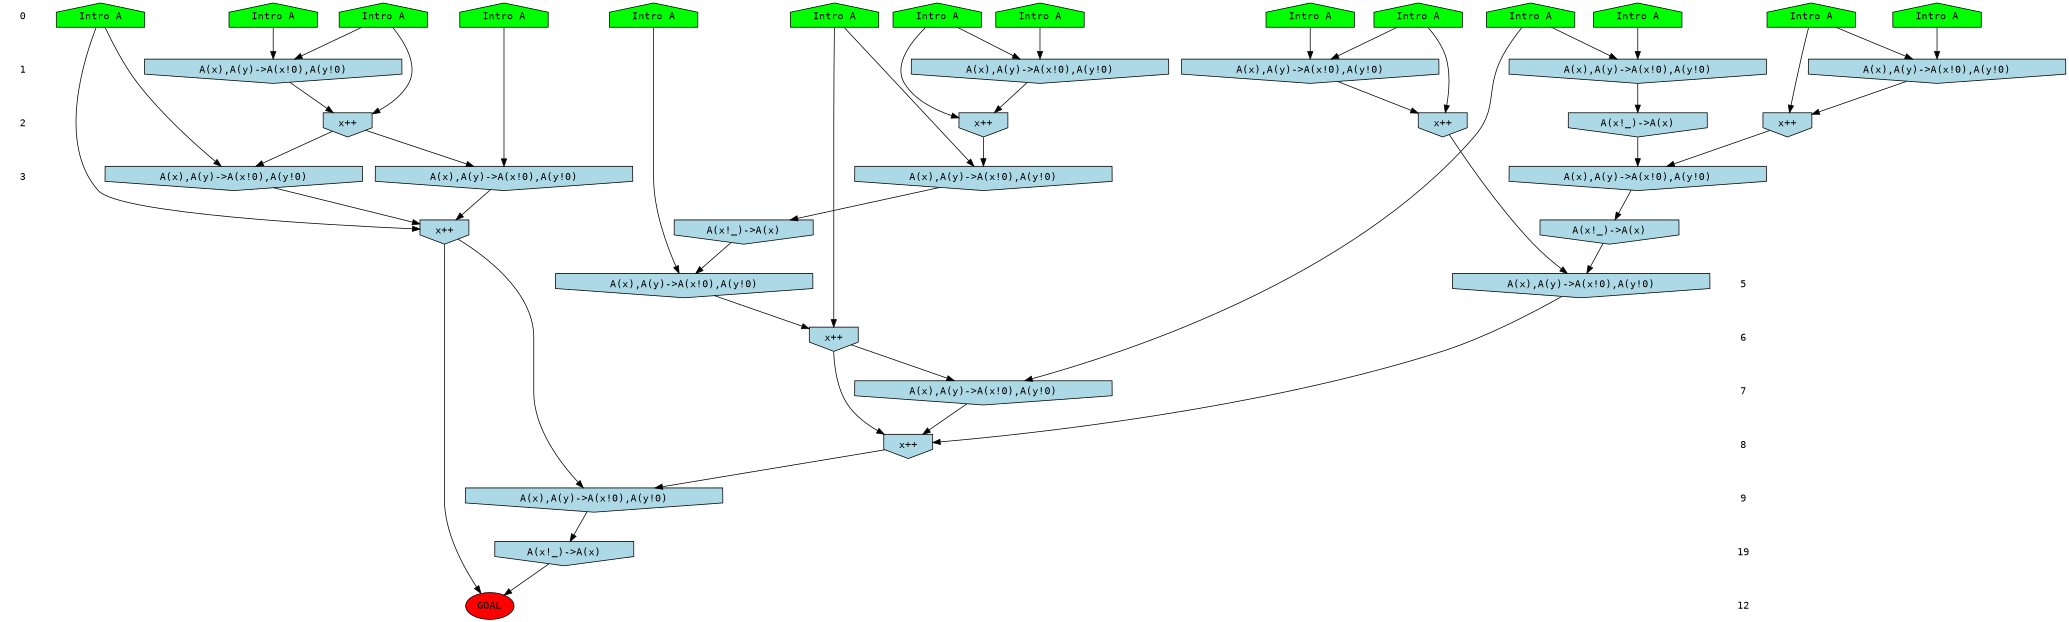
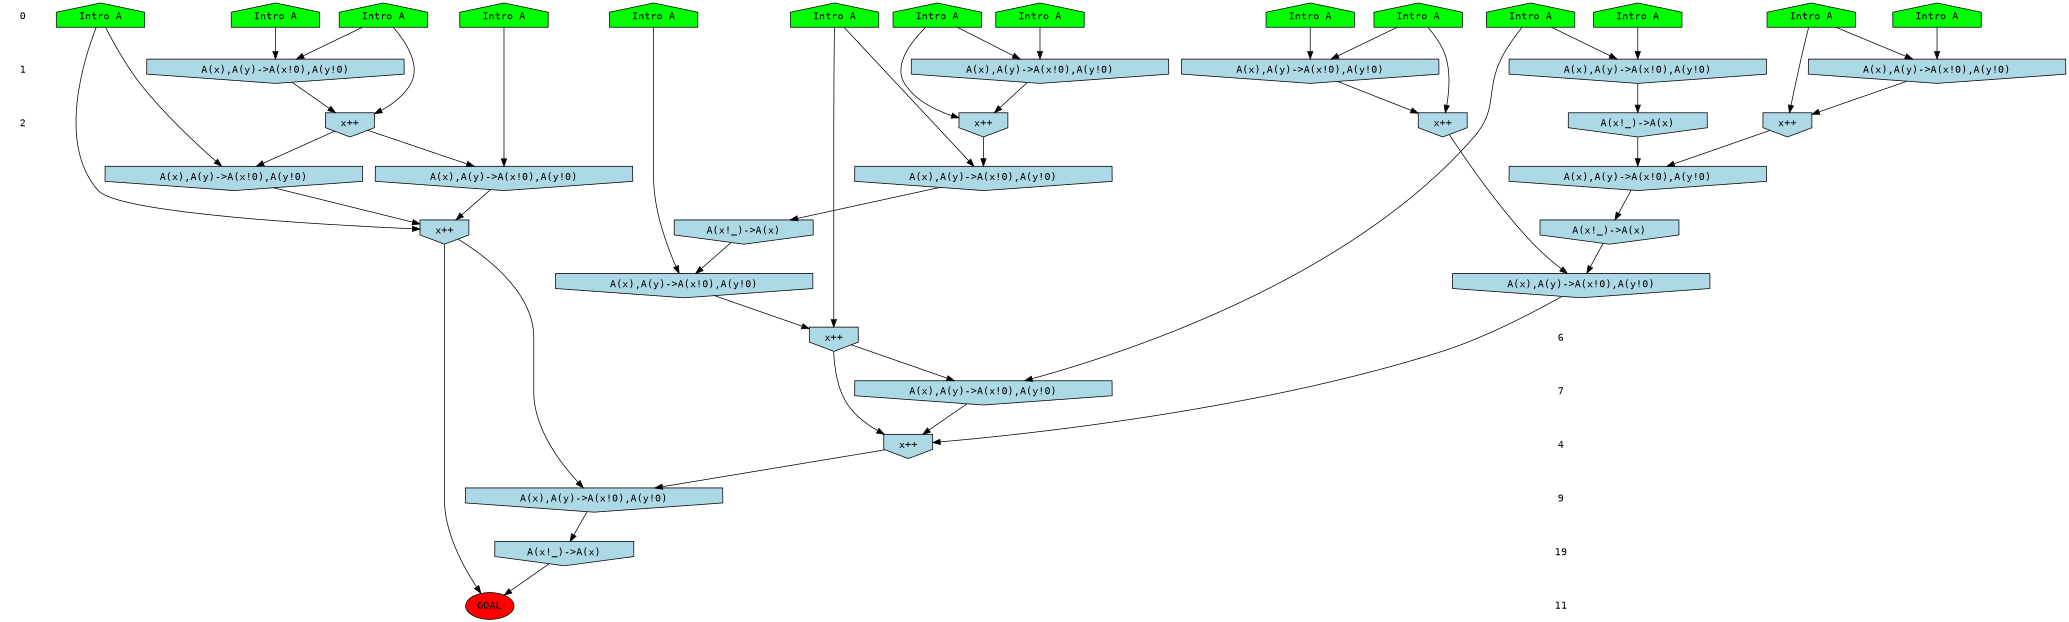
  digraph {
    fontname="DejaVu Sans Mono"
    ranksep=.5
    node [fontname="DejaVu Sans Mono" shape=invhouse fillcolor=lightblue style=filled]
    edge [fontname="DejaVu Sans Mono"]
    0 [shape=plaintext fillcolor="" style=""]
    n2 [fillcolor=green label="Intro A" shape=house]
    n3 [fillcolor=green label="Intro A" shape=house]
    n4 [fillcolor=green label="Intro A" shape=house]
    n5 [fillcolor=green label="Intro A" shape=house]
    n6 [fillcolor=green label="Intro A" shape=house]
    n7 [fillcolor=green label="Intro A" shape=house]
    n8 [fillcolor=green label="Intro A" shape=house]
    n9 [fillcolor=green label="Intro A" shape=house]
    n10 [fillcolor=green label="Intro A" shape=house]
    n11 [fillcolor=green label="Intro A" shape=house]
    n12 [fillcolor=green label="Intro A" shape=house]
    n13 [fillcolor=green label="Intro A" shape=house]
    n14 [fillcolor=green label="Intro A" shape=house]
    n15 [fillcolor=green label="Intro A" shape=house]
    1 [shape=plaintext fillcolor="" style=""]
    n17 [label="A(x),A(y)->A(x!0),A(y!0)"]
    n18 [label="A(x),A(y)->A(x!0),A(y!0)"]
    n19 [label="A(x),A(y)->A(x!0),A(y!0)"]
    n20 [label="A(x),A(y)->A(x!0),A(y!0)"]
    n21 [label="A(x),A(y)->A(x!0),A(y!0)"]
    2 [shape=plaintext fillcolor="" style=""]
    n23 [label="x++"]
    n24 [label="x++"]
    n25 [label="A(x!_)->A(x)"]
    n26 [label="x++"]
    n27 [label="x++"]
-   3 [shape=plaintext fillcolor="" style=""]
    n29 [label="A(x),A(y)->A(x!0),A(y!0)"]
    n30 [label="A(x),A(y)->A(x!0),A(y!0)"]
    n31 [label="A(x),A(y)->A(x!0),A(y!0)"]
    n32 [label="A(x),A(y)->A(x!0),A(y!0)"]
    n33 [label="A(x!_)->A(x)"]
    n34 [label="A(x!_)->A(x)"]
    n35 [label="x++"]
-   5 [shape=plaintext fillcolor="" style=""]
    n37 [label="A(x),A(y)->A(x!0),A(y!0)"]
    n38 [label="A(x),A(y)->A(x!0),A(y!0)"]
    6 [shape=plaintext fillcolor="" style=""]
    n40 [label="x++"]
    7 [shape=plaintext fillcolor="" style=""]
    n42 [label="A(x),A(y)->A(x!0),A(y!0)"]
-   8 [shape=plaintext fillcolor="" style=""]
+   8 [shape=plaintext label=4 fillcolor="" style=""]
    n44 [label="x++"]
    9 [shape=plaintext fillcolor="" style=""]
    n46 [label="A(x),A(y)->A(x!0),A(y!0)"]
    n47 [label=19 shape=plaintext fillcolor="" style=""]
    n48 [label="A(x!_)->A(x)"]
-   11 [shape=plaintext label=12 fillcolor="" style=""]
+   11 [shape=plaintext fillcolor="" style=""]
    n50 [fillcolor=red label=GOAL shape=""]
    subgraph sub_1 {
      rank=same
      0
      n2
      n3
      n4
      n5
      n6
      n7
      n8
      n9
      n10
      n11
      n12
      n13
      n14
      n15
    }
    subgraph sub_2 {
      rank=same
      1
      n17
      n18
      n19
      n20
      n21
    }
    subgraph sub_3 {
      rank=same
      2
      n23
      n24
      n25
      n26
      n27
    }
    subgraph sub_4 {
      rank=same
-     3
      n29
      n30
      n31
      n32
    }
    subgraph sub_5 {
      rank=same
      n33
      n34
      n35
    }
    subgraph sub_6 {
      rank=same
-     5
      n37
      n38
    }
    subgraph sub_7 {
      rank=same
      6
      n40
    }
    subgraph sub_8 {
      rank=same
      7
      n42
    }
    subgraph sub_9 {
      rank=same
      8
      n44
    }
    subgraph sub_10 {
      rank=same
      9
      n46
    }
    subgraph sub_11 {
      rank=same
      n47
      n48
    }
    subgraph sub_12 {
      rank=same
      11
      n50
    }
    0 -> 1 [style=invis]
    n2 -> n20
    n2 -> n24
    n3 -> n17
    n3 -> n27
    n4 -> n20
    n5 -> n29
    n5 -> n40
    n6 -> n17
    n7 -> n37
    n8 -> n21
    n9 -> n31
    n10 -> n21
    n10 -> n26
    n11 -> n32
    n11 -> n35
    n12 -> n18
    n12 -> n42
    n13 -> n18
    n14 -> n19
    n14 -> n23
    n15 -> n19
    1 -> 2 [style=invis]
    n17 -> n27
    n18 -> n25
    n19 -> n23
    n20 -> n24
    n21 -> n26
-   2 -> 3 [style=invis]
    n23 -> n29
    n24 -> n30
    n25 -> n30
    n26 -> n31
    n26 -> n32
    n27 -> n38
    n29 -> n33
    n30 -> n34
    n31 -> n35
    n32 -> n35
    n33 -> n37
    n34 -> n38
    n35 -> n46
    n35 -> n50
-   5 -> 6 [style=invis]
    n37 -> n40
    n38 -> n44
    6 -> 7 [style=invis]
    n40 -> n42
    n40 -> n44
    7 -> 8 [style=invis]
    n42 -> n44
    8 -> 9 [style=invis]
    n44 -> n46
    9 -> n47 [style=invis]
    n46 -> n48
    n47 -> 11 [style=invis]
    n48 -> n50
  }
